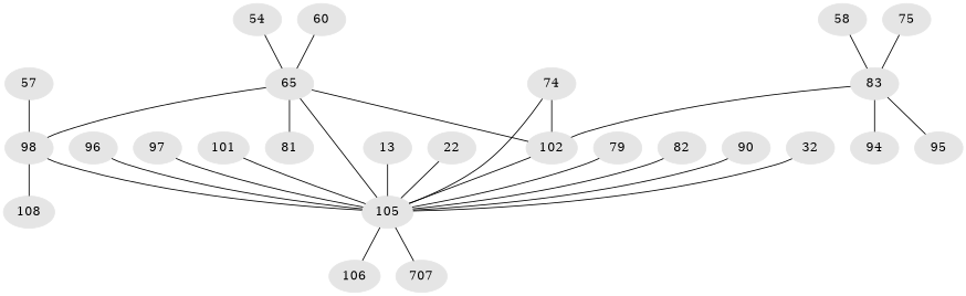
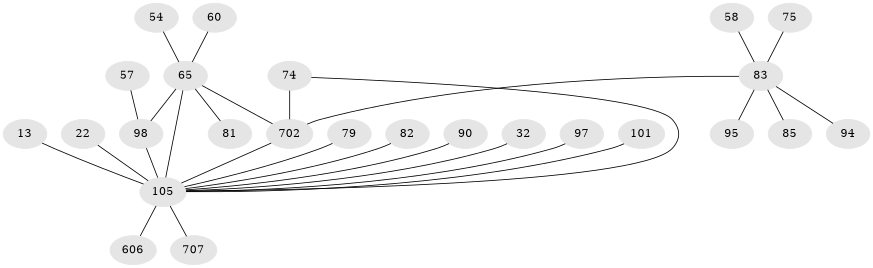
  graph {
    node [color=gray90 style=filled]
    13 [super="+11"]
    105 [super="+15+69+88+99+70+73+77"]
-   106
+   106 [label=606]
    n4 [label=707 super="+71"]
    22 [super="+21"]
    65 [super="+3+37+48"]
    98 [super="+33+44"]
    81
-   102 [super="+29+68+76+86+87+91+93"]
+   102 [super="+29+68+76+86+87+91+93" label=702]
    54
-   108
    57
    83 [super="+34+67+66+47"]
+   85 [super="+51"]
    94 [super="+62"]
    95
    58
    60
    74 [super="+50"]
    75 [super="+36"]
    79
    82
    90
    n24 [label=32]
-   96
    97 [super="+89"]
    101
    13 -- 105 [weight=6]
    105 -- 106
    105 -- n4
    22 -- 105 [weight=6]
    65 -- 105 [weight=5]
    65 -- 98 [weight=6]
    65 -- 81
    65 -- 102
    98 -- 105
-   98 -- 108
    102 -- 105
    54 -- 65
    57 -- 98
    83 -- 102
+   83 -- 85
    83 -- 94
    83 -- 95
    58 -- 83
    60 -- 65
    74 -- 105
    74 -- 102 [weight=6]
    75 -- 83
    79 -- 105
    82 -- 105
    90 -- 105
    n24 -- 105
-   96 -- 105
    97 -- 105
    101 -- 105
  }
